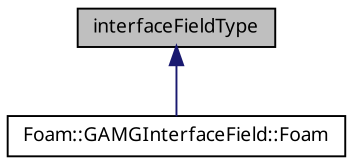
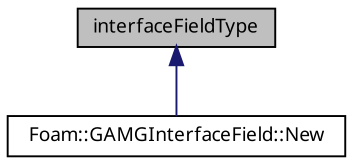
  digraph {
    rankdir=TB
    fontname="Noto Sans"
    node [color=black fontname="Noto Sans" fontsize=10 shape=record]
    n1 [fillcolor=grey75 fontcolor=black height=0.2 label=interfaceFieldType style=filled width=0.4]
-   n2 [height=0.2 label="Foam::GAMGInterfaceField::Foam" width=0.4]
+   n2 [height=0.2 label="Foam::GAMGInterfaceField::New" width=0.4]
    n1 -> n2 [color=midnightblue dir=back fontname="Noto Sans" fontsize=10 labelfontname=FreeSans labelfontsize=10 style=solid]
  }
